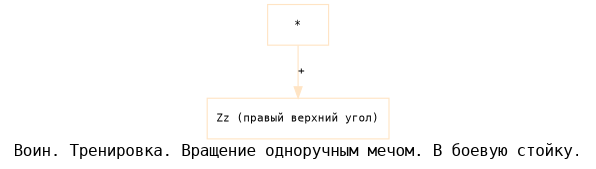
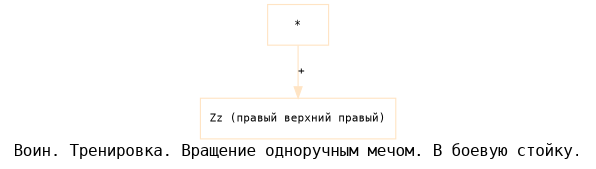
  digraph {
    clusterrank=global
    color=lightgrey
    concentrate=true
    label="Воин. Тренировка. Вращение одноручным мечом. В боевую стойку."
    fontname="DejaVu Sans Mono"
    node [color=bisque fontsize=10 shape=box fontname="DejaVu Sans Mono"]
    "*"
-   "Zz (правый верхний угол)"
+   "Zz (правый верхний угол)" [label="Zz (правый верхний правый)"]
    subgraph cluster_1 {
      "*"
      "Zz (правый верхний угол)"
    }
    "*" -> "Zz (правый верхний угол)" [color=bisque fontsize=10 label="+" fontname="DejaVu Sans Mono"]
  }
